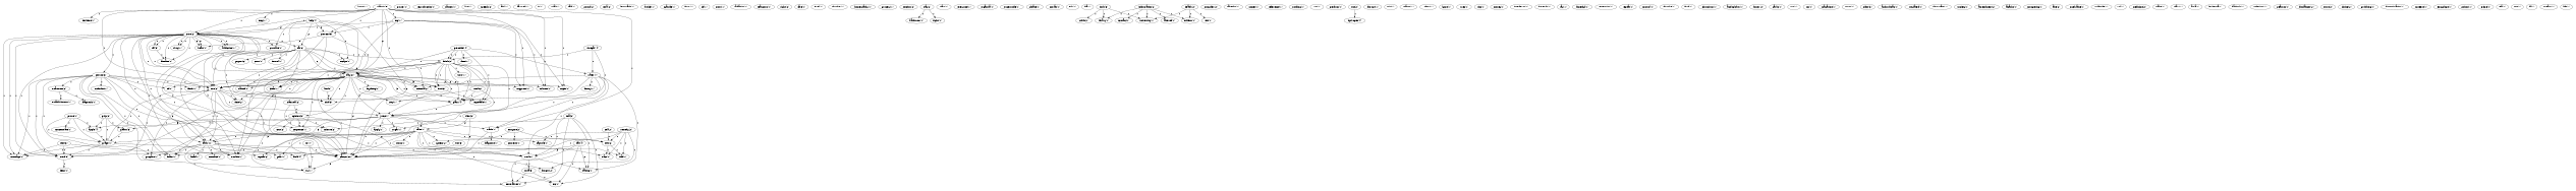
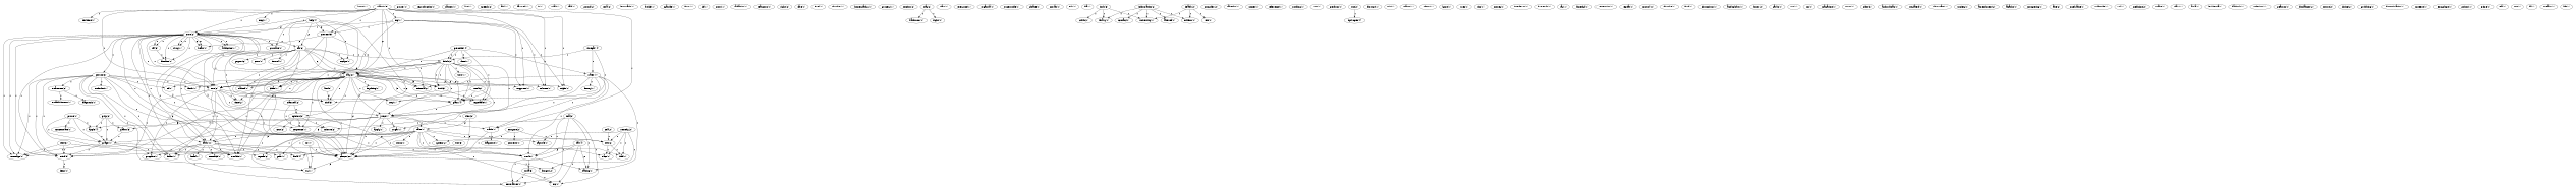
  digraph {
    n1 [label="home(1)"]
    n2 [label="vitamin(5)"]
    n3 [label="bedtime(1)"]
    n4 [label="cure(2)"]
    n5 [label="mcg(1)"]
    n6 [label="mg(1)"]
    n7 [label="prevent(5)"]
    n8 [label="day(27)"]
    n9 [label="one(2)"]
    n10 [label="suppress(1)"]
    n11 [label="night(1)"]
    n12 [label="made(1)"]
    n13 [label="toluene(1)"]
    n14 [label="mineral(2)"]
    n15 [label="person(3)"]
    n16 [label="prostate(1)"]
    n17 [label="eat(6)"]
    n18 [label="drug(1)"]
    n19 [label="trouble(1)"]
    n20 [label="heart(1)"]
    n21 [label="kill(3)"]
    n22 [label="disease(1)"]
    n23 [label="bath(11)"]
    n24 [label="addiction(1)"]
    n25 [label="cancer(20)"]
    n26 [label="mind(5)"]
    n27 [label="message(1)"]
    n28 [label="ed(1)"]
    n29 [label="finds(1)"]
    n30 [label="sequence(1)"]
    n31 [label="try(1)"]
    n32 [label="glass(4)"]
    n33 [label="juice(7)"]
    n34 [label="fruit(3)"]
    n35 [label="vegetable(1)"]
    n36 [label="clean(1)"]
    n37 [label="opinion(3)"]
    n38 [label="stop(1)"]
    n39 [label="time(2)"]
    n40 [label="salted(1)"]
    n41 [label="kind(3)"]
    n42 [label="anything(1)"]
    n43 [label="drain(1)"]
    n44 [label="prepare(1)"]
    n45 [label="diagnose(1)"]
    n46 [label="orthodox(1)"]
    n47 [label="treatment(2)"]
    n48 [label="drink(2)"]
    n49 [label="scrape(1)"]
    n50 [label="yogurt(2)"]
    n51 [label="corn(1)"]
    n52 [label="kernel(1)"]
    n53 [label="work(1)"]
    n54 [label="neutralizes(1)"]
    n55 [label="field(4)"]
    n56 [label="year(1)"]
    n57 [label="repeat(2)"]
    n58 [label="stomach(1)"]
    n59 [label="head(1)"]
    n60 [label="fungus(2)"]
    n61 [label="keep(1)"]
    n62 [label="take(7)"]
    n63 [label="sugar(1)"]
    n64 [label="grape(1)"]
    n65 [label="apple(4)"]
    n66 [label="gallon(3)"]
    n67 [label="apply(1)"]
    n68 [label="minute(2)"]
    n69 [label="cost(2)"]
    n70 [label="power(1)"]
    n71 [label="reproduction(1)"]
    n72 [label="causes(1)"]
    n73 [label="diagnosis(1)"]
    n74 [label="establishment(1)"]
    n75 [label="hour(1)"]
    n76 [label="baking(1)"]
    n77 [label="soda(3)"]
    n78 [label="live(1)"]
    n79 [label="speech(2)"]
    n80 [label="add(1)"]
    n81 [label="skin(3)"]
    n82 [label="system(2)"]
    n83 [label="kills(2)"]
    n84 [label="etc(1)"]
    n85 [label="storm(1)"]
    n86 [label="capsule(1)"]
    n87 [label="tract(1)"]
    n88 [label="load(1)"]
    n89 [label="flavored(1)"]
    n90 [label="iu(1)"]
    n91 [label="peroxide(4)"]
    n92 [label="dose(1)"]
    n93 [label="water(7)"]
    n94 [label="honey(1)"]
    n95 [label="soak(1)"]
    n96 [label="vinegar(4)"]
    n97 [label="half(1)"]
    n98 [label="pound(2)"]
    n99 [label="help(4)"]
    n100 [label="vera(2)"]
    n101 [label="lemonade(1)"]
    n102 [label="article(1)"]
    n103 [label="cyanide(1)"]
    n104 [label="form(1)"]
    n105 [label="jel(1)"]
    n106 [label="cross(1)"]
    n107 [label="radiation(1)"]
    n108 [label="prune(1)"]
    n109 [label="concentrate(1)"]
    n110 [label="teaspoon(1)"]
    n111 [label="right(2)"]
    n112 [label="care(1)"]
    n113 [label="level(1)"]
    n114 [label="maxwell(2)"]
    n115 [label="thunder(1)"]
    n116 [label="homeopathy(1)"]
    n117 [label="grocery(1)"]
    n118 [label="section(2)"]
    n119 [label="stay(2)"]
    n120 [label="bathroom(1)"]
    n121 [label="sight(1)"]
    n122 [label="start(1)"]
    n123 [label="everyone(1)"]
    n124 [label="week(2)"]
    n125 [label="organiza(1)"]
    n126 [label="superoxide(1)"]
    n127 [label="please(1)"]
    n128 [label="cnsvax(1)"]
    n129 [label="edu(1)"]
    n130 [label="dia(1)"]
    n131 [label="book(3)"]
    n132 [label="public(1)"]
    n133 [label="library(1)"]
    n134 [label="university(1)"]
    n135 [label="compiler(2)"]
    n136 [label="taheebo(1)"]
    n137 [label="comes(1)"]
    n138 [label="enzyme(2)"]
    n139 [label="converts(1)"]
    n140 [label="reference(1)"]
    n141 [label="nothing(1)"]
    n142 [label="won(1)"]
    n143 [label="perform(1)"]
    n144 [label="use(2)"]
    n145 [label="hydrogen(4)"]
    n146 [label="salt(4)"]
    n147 [label="disrupt(1)"]
    n148 [label="mix(1)"]
    n149 [label="reason(1)"]
    n150 [label="robert(1)"]
    n151 [label="lyme(1)"]
    n152 [label="uwec(1)"]
    n153 [label="zinc(1)"]
    n154 [label="information(2)"]
    n155 [label="altered(1)"]
    n156 [label="contact(1)"]
    n157 [label="edition(1)"]
    n158 [label="money(1)"]
    n159 [label="interferon(1)"]
    n160 [label="berendo(1)"]
    n161 [label="ray(1)"]
    n162 [label="dimethyl(1)"]
    n163 [label="pulp(2)"]
    n164 [label="extension(1)"]
    n165 [label="repeat(1)"]
    n166 [label="control(1)"]
    n167 [label="dissolve(1)"]
    n168 [label="food(1)"]
    n169 [label="chromium(1)"]
    n170 [label="cell(2)"]
    n171 [label="acidophilus(1)"]
    n172 [label="doctor(2)"]
    n173 [label="sea(3)"]
    n174 [label="garlic(1)"]
    n175 [label="sun(1)"]
    n176 [label="pm(1)"]
    n177 [label="magazine(1)"]
    n178 [label="moon(1)"]
    n179 [label="cider(3)"]
    n180 [label="aphrodisiac(1)"]
    n181 [label="butylated(1)"]
    n182 [label="dismutase(1)"]
    n183 [label="society(1)"]
    n184 [label="amendment(2)"]
    n185 [label="lapacho(1)"]
    n186 [label="mongering(1)"]
    n187 [label="aloe(2)"]
    n188 [label="mcelwaine(1)"]
    n189 [label="sulfoxide(1)"]
    n190 [label="vol(1)"]
    n191 [label="medicine(2)"]
    n192 [label="diet(3)"]
    n193 [label="remedy(2)"]
    n194 [label="health(2)"]
    n195 [label="rest(1)"]
    n196 [label="make(1)"]
    n197 [label="shaw(1)"]
    n198 [label="aura(1)"]
    n199 [label="leukemia(1)"]
    n200 [label="bathtub(1)"]
    n201 [label="selenium(1)"]
    n202 [label="pearson(1)"]
    n203 [label="disclaimer(2)"]
    n204 [label="un(4)"]
    n205 [label="store(2)"]
    n206 [label="choice(2)"]
    n207 [label="bht(3)"]
    n208 [label="grubbing(1)"]
    n209 [label="dissemination(1)"]
    n210 [label="squeeze(1)"]
    n211 [label="encyclope(1)"]
    n212 [label="list(5)"]
    n213 [label="poison(1)"]
    n214 [label="crime(1)"]
    n215 [label="tea(1)"]
    n216 [label="see(1)"]
    n217 [label="fill(1)"]
    n218 [label="stream(1)"]
    n219 [label="life(1)"]
    n2 -> n3 [label=1]
    n2 -> n4 [label=1]
    n2 -> n4 [label=1]
    n2 -> n5 [label=1]
    n2 -> n6 [label=1]
    n2 -> n7 [label=1]
    n2 -> n8 [label=2]
    n2 -> n9 [label=1]
    n2 -> n10 [label=1]
    n2 -> n11 [label=1]
    n2 -> n12 [label=1]
    n2 -> n13 [label=1]
    n2 -> n14 [label=1]
    n4 -> n8 [label=1]
    n4 -> n8 [label=1]
    n4 -> n9 [label=1]
    n4 -> n9 [label=1]
    n4 -> n15 [label=1]
    n4 -> n16 [label=1]
    n4 -> n17 [label=1]
    n4 -> n18 [label=1]
    n4 -> n18 [label=1]
    n4 -> n19 [label=1]
    n4 -> n19 [label=1]
    n4 -> n20 [label=2]
    n4 -> n20 [label=2]
    n4 -> n21 [label=1]
    n4 -> n21 [label=1]
    n4 -> n22 [label=1]
    n4 -> n22 [label=1]
    n4 -> n23 [label=1]
    n4 -> n23 [label=1]
    n4 -> n24 [label=1]
    n4 -> n24 [label=1]
    n4 -> n25 [label=4]
    n4 -> n25 [label=4]
    n4 -> n26 [label=1]
    n4 -> n26 [label=1]
    n4 -> n27 [label=1]
    n4 -> n27 [label=1]
    n6 -> n4 [label=1]
    n6 -> n7 [label=1]
    n6 -> n9 [label=1]
    n6 -> n10 [label=1]
    n6 -> n11 [label=1]
    n6 -> n13 [label=1]
    n7 -> n8 [label=1]
    n7 -> n19 [label=1]
    n7 -> n20 [label=2]
    n7 -> n25 [label=1]
    n8 -> n9 [label=4]
    n8 -> n10 [label=2]
    n8 -> n11 [label=2]
    n8 -> n13 [label=2]
    n8 -> n14 [label=1]
    n8 -> n19 [label=1]
    n8 -> n25 [label=2]
    n8 -> n26 [label=1]
    n8 -> n27 [label=1]
    n8 -> n28 [label=1]
    n8 -> n29 [label=1]
    n8 -> n30 [label=1]
    n8 -> n31 [label=1]
    n8 -> n32 [label=3]
    n8 -> n33 [label=4]
    n8 -> n34 [label=3]
    n8 -> n35 [label=1]
    n8 -> n36 [label=1]
    n8 -> n37 [label=1]
    n8 -> n38 [label=1]
    n8 -> n39 [label=1]
    n8 -> n40 [label=1]
    n8 -> n41 [label=1]
    n8 -> n42 [label=1]
    n9 -> n23 [label=1]
    n9 -> n25 [label=1]
    n9 -> n26 [label=1]
    n9 -> n32 [label=2]
    n9 -> n33 [label=1]
    n9 -> n39 [label=1]
    n9 -> n41 [label=1]
    n9 -> n43 [label=1]
    n9 -> n44 [label=1]
    n12 -> n25 [label=1]
    n12 -> n45 [label=1]
    n15 -> n9 [label=1]
    n15 -> n23 [label=1]
    n15 -> n25 [label=2]
    n15 -> n26 [label=1]
    n15 -> n27 [label=1]
    n15 -> n28 [label=1]
    n15 -> n29 [label=1]
    n15 -> n30 [label=1]
    n15 -> n31 [label=1]
    n15 -> n43 [label=1]
    n15 -> n43 [label=1]
    n15 -> n44 [label=1]
    n15 -> n46 [label=1]
    n15 -> n47 [label=1]
    n17 -> n8 [label=6]
    n17 -> n9 [label=1]
    n17 -> n14 [label=1]
    n17 -> n34 [label=2]
    n17 -> n36 [label=1]
    n17 -> n39 [label=1]
    n17 -> n40 [label=1]
    n17 -> n41 [label=1]
    n17 -> n48 [label=1]
    n17 -> n49 [label=1]
    n17 -> n50 [label=1]
    n17 -> n51 [label=1]
    n17 -> n52 [label=1]
    n21 -> n22 [label=1]
    n23 -> n43 [label=1]
    n23 -> n44 [label=1]
    n23 -> n53 [label=1]
    n23 -> n54 [label=1]
    n23 -> n55 [label=1]
    n23 -> n56 [label=1]
    n23 -> n57 [label=1]
    n23 -> n58 [label=1]
    n23 -> n59 [label=1]
    n25 -> n31 [label=2]
    n25 -> n60 [label=1]
    n26 -> n61 [label=1]
    n32 -> n33 [label=1]
    n33 -> n12 [label=1]
    n33 -> n25 [label=1]
    n33 -> n62 [label=1]
    n33 -> n63 [label=1]
    n33 -> n64 [label=3]
    n33 -> n65 [label=3]
    n33 -> n66 [label=4]
    n33 -> n67 [label=1]
    n34 -> n35 [label=1]
    n34 -> n41 [label=1]
    n37 -> n30 [label=1]
    n37 -> n31 [label=1]
    n37 -> n53 [label=2]
    n37 -> n68 [label=1]
    n37 -> n69 [label=1]
    n47 -> n73 [label=1]
    n47 -> n74 [label=1]
    n48 -> n8 [label=1]
    n48 -> n8 [label=1]
    n48 -> n9 [label=1]
    n48 -> n9 [label=1]
    n48 -> n32 [label=1]
    n48 -> n32 [label=1]
    n48 -> n33 [label=1]
    n48 -> n33 [label=1]
    n48 -> n34 [label=1]
    n48 -> n34 [label=1]
    n48 -> n35 [label=1]
    n48 -> n35 [label=1]
    n48 -> n75 [label=1]
    n53 -> n76 [label=1]
    n53 -> n77 [label=1]
    n62 -> n23 [label=2]
    n62 -> n25 [label=1]
    n62 -> n55 [label=1]
    n62 -> n56 [label=1]
    n62 -> n57 [label=1]
    n62 -> n82 [label=1]
    n62 -> n83 [label=1]
    n62 -> n84 [label=1]
    n62 -> n85 [label=1]
    n62 -> n86 [label=1]
    n62 -> n87 [label=1]
    n62 -> n88 [label=1]
-   n64 -> n9 [label=1]
+   n64 -> n19 [label=1]
    n64 -> n25 [label=1]
    n64 -> n26 [label=1]
    n64 -> n27 [label=1]
    n65 -> n64 [label=1]
    n66 -> n64 [label=1]
    n68 -> n23 [label=1]
    n68 -> n53 [label=1]
    n77 -> n54 [label=1]
    n77 -> n84 [label=1]
    n81 -> n25 [label=2]
    n81 -> n62 [label=2]
    n83 -> n87 [label=1]
    n83 -> n88 [label=1]
    n91 -> n8 [label=1]
    n91 -> n32 [label=1]
    n91 -> n48 [label=1]
    n91 -> n48 [label=1]
    n91 -> n92 [label=1]
    n91 -> n93 [label=1]
    n93 -> n12 [label=1]
    n93 -> n14 [label=1]
    n93 -> n43 [label=1]
    n93 -> n53 [label=1]
    n93 -> n63 [label=1]
    n93 -> n76 [label=1]
    n93 -> n94 [label=1]
    n96 -> n32 [label=1]
    n96 -> n48 [label=1]
    n96 -> n93 [label=1]
    n99 -> n4 [label=2]
    n99 -> n7 [label=2]
    n99 -> n16 [label=1]
    n99 -> n17 [label=2]
    n99 -> n19 [label=1]
    n99 -> n25 [label=2]
    n99 -> n36 [label=1]
    n99 -> n49 [label=1]
    n108 -> n64 [label=1]
    n108 -> n64 [label=1]
    n108 -> n65 [label=1]
    n108 -> n109 [label=1]
    n114 -> n37 [label=1]
    n114 -> n68 [label=1]
    n119 -> n120 [label=1]
    n119 -> n121 [label=1]
    n124 -> n32 [label=1]
    n124 -> n33 [label=1]
    n124 -> n38 [label=1]
    n131 -> n132 [label=1]
    n131 -> n133 [label=1]
    n131 -> n134 [label=1]
    n138 -> n82 [label=1]
    n138 -> n83 [label=1]
    n138 -> n139 [label=1]
    n144 -> n145 [label=1]
    n146 -> n53 [label=2]
    n146 -> n54 [label=1]
    n146 -> n76 [label=2]
    n146 -> n84 [label=1]
    n154 -> n133 [label=1]
    n154 -> n134 [label=1]
    n154 -> n155 [label=1]
    n154 -> n156 [label=1]
    n154 -> n157 [label=1]
    n163 -> n64 [label=1]
    n163 -> n65 [label=1]
    n163 -> n66 [label=1]
    n170 -> n83 [label=1]
    n173 -> n53 [label=1]
    n173 -> n54 [label=1]
    n173 -> n68 [label=1]
    n173 -> n76 [label=1]
    n173 -> n84 [label=1]
    n192 -> n25 [label=1]
    n192 -> n26 [label=1]
    n192 -> n27 [label=1]
-   n193 -> n25 [label=1]
    n193 -> n60 [label=1]
    n193 -> n83 [label=1]
    n193 -> n86 [label=1]
    n193 -> n87 [label=1]
    n193 -> n88 [label=1]
    n194 -> n134 [label=1]
    n194 -> n157 [label=1]
    n194 -> n195 [label=1]
    n204 -> n25 [label=1]
    n204 -> n31 [label=1]
    n207 -> n25 [label=1]
    n212 -> n41 [label=2]
  }
